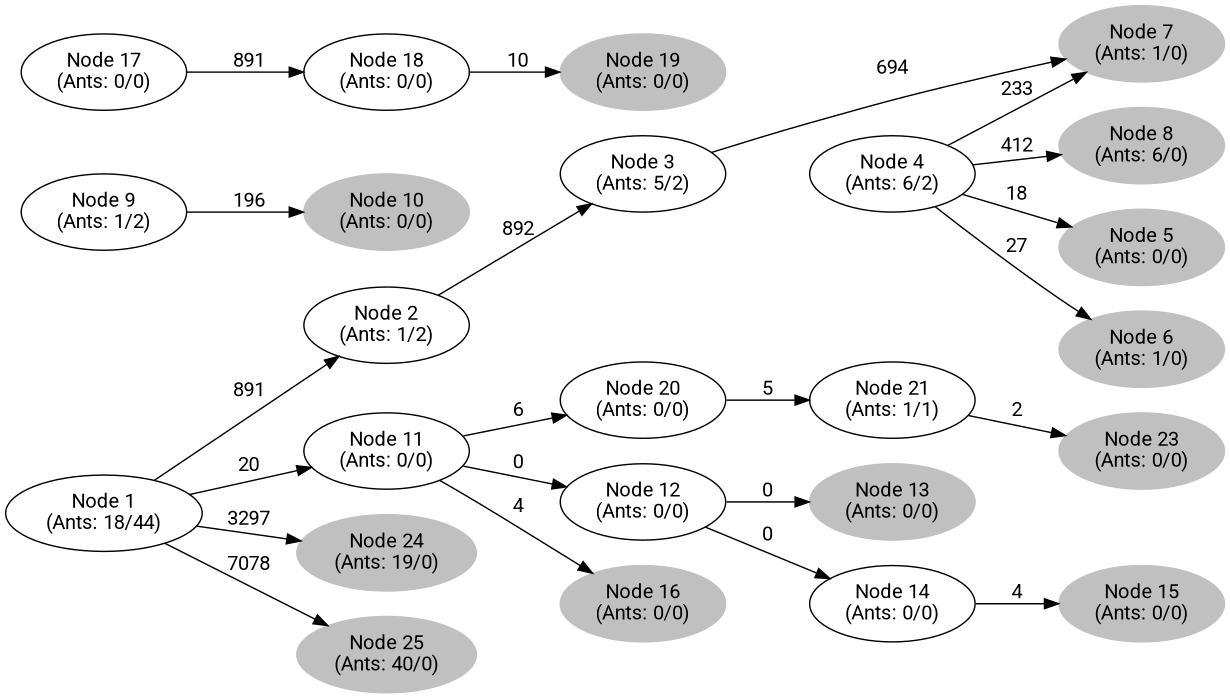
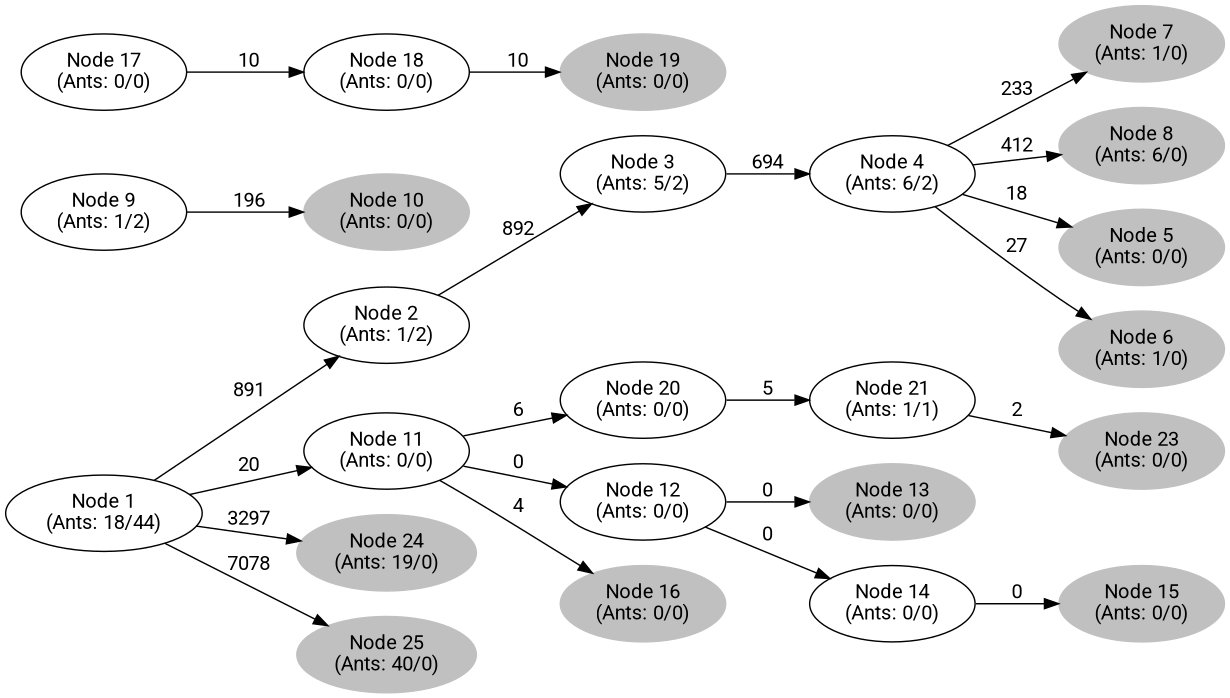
  digraph {
    fontname=Roboto
    rankdir=LR
    node [fontname=Roboto]
    edge [fontname=Roboto]
    "Node 1\n(Ants: 18/44)"
    "Node 2\n(Ants: 1/2)"
    "Node 11\n(Ants: 0/0)"
    "Node 24\n(Ants: 19/0)" [color=gray style=filled]
    "Node 25\n(Ants: 40/0)" [color=gray style=filled]
    "Node 3\n(Ants: 5/2)"
    "Node 12\n(Ants: 0/0)"
    "Node 16\n(Ants: 0/0)" [color=gray style=filled]
    "Node 20\n(Ants: 0/0)"
    "Node 4\n(Ants: 6/2)"
    "Node 5\n(Ants: 0/0)" [color=gray style=filled]
    "Node 6\n(Ants: 1/0)" [color=gray style=filled]
    "Node 7\n(Ants: 1/0)" [color=gray style=filled]
    "Node 8\n(Ants: 6/0)" [color=gray style=filled]
    "Node 9\n(Ants: 1/2)"
    "Node 10\n(Ants: 0/0)" [color=gray style=filled]
    "Node 13\n(Ants: 0/0)" [color=gray style=filled]
    "Node 14\n(Ants: 0/0)"
    "Node 17\n(Ants: 0/0)"
    "Node 18\n(Ants: 0/0)"
    "Node 21\n(Ants: 1/1)"
    "Node 15\n(Ants: 0/0)" [color=gray style=filled]
    "Node 19\n(Ants: 0/0)" [color=gray style=filled]
    "Node 23\n(Ants: 0/0)" [color=gray style=filled]
    "Node 1\n(Ants: 18/44)" -> "Node 2\n(Ants: 1/2)" [label=891]
    "Node 1\n(Ants: 18/44)" -> "Node 11\n(Ants: 0/0)" [label=20]
    "Node 1\n(Ants: 18/44)" -> "Node 24\n(Ants: 19/0)" [label=3297]
    "Node 1\n(Ants: 18/44)" -> "Node 25\n(Ants: 40/0)" [label=7078]
    "Node 2\n(Ants: 1/2)" -> "Node 3\n(Ants: 5/2)" [label=892]
    "Node 11\n(Ants: 0/0)" -> "Node 12\n(Ants: 0/0)" [label=0]
    "Node 11\n(Ants: 0/0)" -> "Node 16\n(Ants: 0/0)" [label=4]
    "Node 11\n(Ants: 0/0)" -> "Node 20\n(Ants: 0/0)" [label=6]
-   "Node 3\n(Ants: 5/2)" -> "Node 7\n(Ants: 1/0)" [label=694]
+   "Node 3\n(Ants: 5/2)" -> "Node 4\n(Ants: 6/2)" [label=694]
    "Node 12\n(Ants: 0/0)" -> "Node 13\n(Ants: 0/0)" [label=0]
    "Node 12\n(Ants: 0/0)" -> "Node 14\n(Ants: 0/0)" [label=0]
    "Node 20\n(Ants: 0/0)" -> "Node 21\n(Ants: 1/1)" [label=5]
    "Node 4\n(Ants: 6/2)" -> "Node 5\n(Ants: 0/0)" [label=18]
    "Node 4\n(Ants: 6/2)" -> "Node 6\n(Ants: 1/0)" [label=27]
    "Node 4\n(Ants: 6/2)" -> "Node 7\n(Ants: 1/0)" [label=233]
    "Node 4\n(Ants: 6/2)" -> "Node 8\n(Ants: 6/0)" [label=412]
    "Node 9\n(Ants: 1/2)" -> "Node 10\n(Ants: 0/0)" [label=196]
-   "Node 14\n(Ants: 0/0)" -> "Node 15\n(Ants: 0/0)" [label=4]
-   "Node 17\n(Ants: 0/0)" -> "Node 18\n(Ants: 0/0)" [label=891]
+   "Node 14\n(Ants: 0/0)" -> "Node 15\n(Ants: 0/0)" [label=0]
+   "Node 17\n(Ants: 0/0)" -> "Node 18\n(Ants: 0/0)" [label=10]
    "Node 18\n(Ants: 0/0)" -> "Node 19\n(Ants: 0/0)" [label=10]
    "Node 21\n(Ants: 1/1)" -> "Node 23\n(Ants: 0/0)" [label=2]
  }
